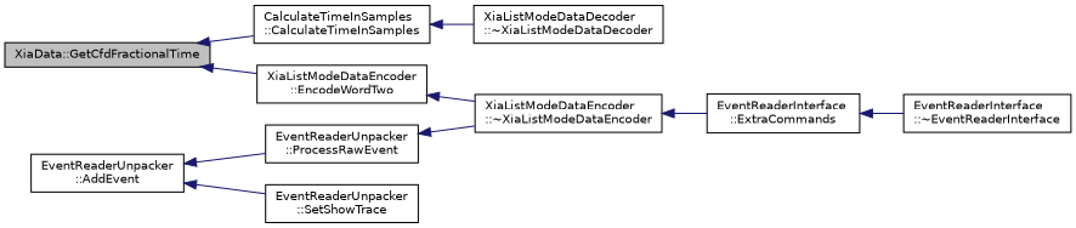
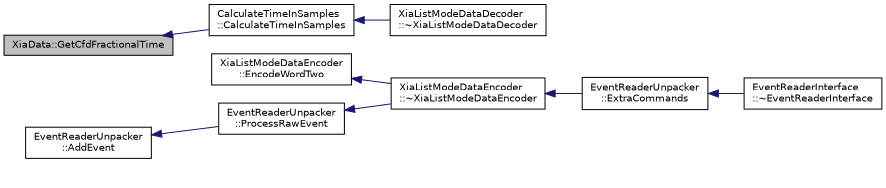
  digraph {
    rankdir=LR
    node [color=black fillcolor=white fontname=Helvetica fontsize=10 shape=record style=filled]
    edge [color=midnightblue dir=back fontname=Helvetica fontsize=10 labelfontname=Helvetica labelfontsize=10 style=solid]
    n1 [fillcolor=grey75 fontcolor=black height=0.2 label="XiaData::GetCfdFractionalTime" width=0.4]
    n2 [height=0.2 label="CalculateTimeInSamples\l::CalculateTimeInSamples" width=0.4]
    n3 [height=0.2 label="XiaListModeDataEncoder\l::EncodeWordTwo" width=0.4]
    n4 [height=0.2 label="EventReaderUnpacker\l::AddEvent" width=0.4]
    n5 [height=0.2 label="EventReaderUnpacker\l::ProcessRawEvent" width=0.4]
-   n6 [height=0.2 label="EventReaderUnpacker\l::SetShowTrace" width=0.4]
    n7 [height=0.2 label="XiaListModeDataDecoder\l::~XiaListModeDataDecoder" width=0.4]
    n8 [height=0.2 label="XiaListModeDataEncoder\l::~XiaListModeDataEncoder" width=0.4]
-   n9 [height=0.2 label="EventReaderInterface\l::ExtraCommands" width=0.4]
+   n9 [height=0.2 label="EventReaderUnpacker\l::ExtraCommands" width=0.4]
    n10 [height=0.2 label="EventReaderInterface\l::~EventReaderInterface" width=0.4]
    n1 -> n2
-   n1 -> n3
    n2 -> n7
    n3 -> n8
    n4 -> n5
-   n4 -> n6
    n5 -> n8
    n8 -> n9
    n9 -> n10
  }
